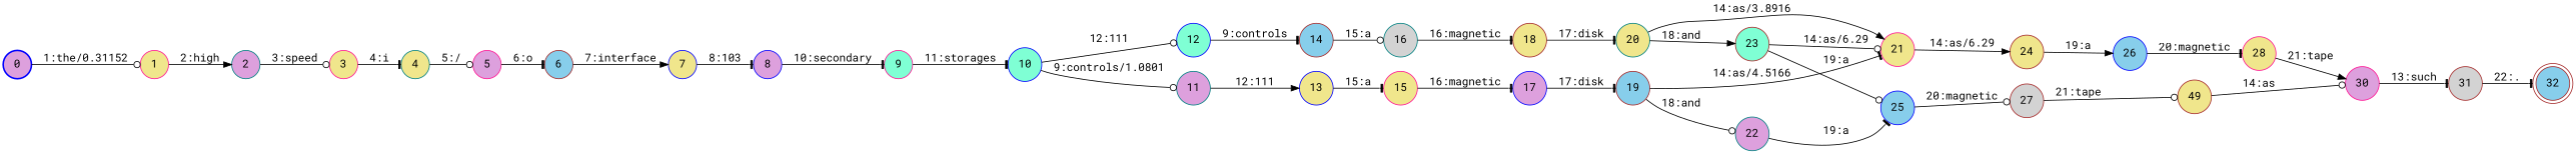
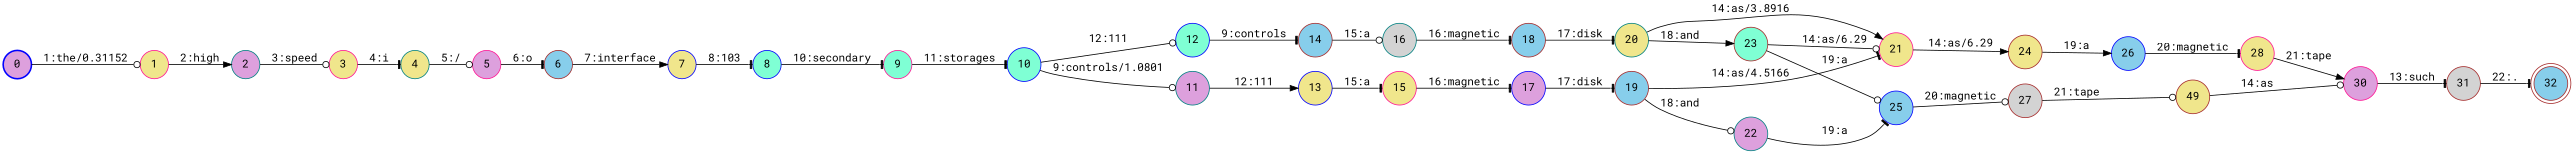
  digraph {
    fontname="Roboto Mono"
    nodesep=0.25
    rankdir=LR
    ranksep=0.4
    node [color=brown fillcolor=khaki fontname="Roboto Mono" fontsize=14 shape=circle style="solid,filled"]
    edge [arrowhead=tee fontname="Roboto Mono" fontsize=14]
    n1 [color=blue fillcolor=plum label=0 style="bold,filled"]
    n2 [color=deeppink label=1]
    n3 [color=teal fillcolor=plum label=2]
    n4 [color=deeppink label=3]
    n5 [color=teal label=4]
    n6 [color=deeppink fillcolor=plum label=5]
    n7 [fillcolor=skyblue label=6]
    n8 [color=blue label=7]
-   n9 [color=blue fillcolor=plum label=8]
+   n9 [color=blue fillcolor=aquamarine label=8]
    n10 [color=deeppink fillcolor=aquamarine label=9]
    n11 [color=blue fillcolor=aquamarine label=10]
    n12 [color=teal fillcolor=plum label=11]
    n13 [color=blue fillcolor=aquamarine label=12]
    n14 [color=blue label=13]
    n15 [fillcolor=skyblue label=14]
    n16 [color=deeppink label=15]
    n17 [color=teal fillcolor=lightgrey label=16]
    n18 [color=blue fillcolor=plum label=17]
-   n19 [label=18]
+   n19 [fillcolor=skyblue label=18]
    n20 [fillcolor=skyblue label=19]
    n21 [color=teal label=20]
    n22 [color=deeppink label=21]
    n23 [color=teal fillcolor=plum label=22]
    n24 [fillcolor=aquamarine label=23]
    n25 [label=24]
    n26 [color=blue fillcolor=skyblue label=25]
    n27 [color=blue fillcolor=skyblue label=26]
    n28 [fillcolor=lightgrey label=27]
    n29 [color=deeppink label=28]
    n30 [label=49]
    n31 [color=deeppink fillcolor=plum label=30]
    n32 [fillcolor=lightgrey label=31]
    n33 [fillcolor=skyblue label=32 shape=doublecircle]
    n1 -> n2 [arrowhead=odot label="1:the/0.31152"]
    n2 -> n3 [arrowhead=normal label="2:high"]
    n3 -> n4 [arrowhead=odot label="3:speed"]
    n4 -> n5 [label="4:i"]
    n5 -> n6 [arrowhead=odot label="5:/"]
    n6 -> n7 [label="6:o"]
    n7 -> n8 [arrowhead=normal label="7:interface"]
    n8 -> n9 [label="8:103"]
    n9 -> n10 [label="10:secondary"]
    n10 -> n11 [label="11:storages"]
    n11 -> n12 [arrowhead=odot label="9:controls/1.0801"]
    n11 -> n13 [arrowhead=odot label="12:111"]
    n12 -> n14 [arrowhead=normal label="12:111"]
    n13 -> n15 [label="9:controls"]
    n14 -> n16 [label="15:a"]
    n15 -> n17 [arrowhead=odot label="15:a"]
    n16 -> n18 [label="16:magnetic"]
    n17 -> n19 [label="16:magnetic"]
    n18 -> n20 [label="17:disk"]
    n19 -> n21 [label="17:disk"]
    n20 -> n22 [label="14:as/4.5166"]
    n20 -> n23 [arrowhead=odot label="18:and"]
    n21 -> n22 [arrowhead=normal label="14:as/3.8916"]
    n21 -> n24 [arrowhead=normal label="18:and"]
    n22 -> n25 [arrowhead=normal label="14:as/6.29"]
    n23 -> n26 [label="19:a"]
    n24 -> n22 [arrowhead=odot label="14:as/6.29"]
    n24 -> n26 [arrowhead=odot label="19:a"]
    n25 -> n27 [arrowhead=normal label="19:a"]
    n26 -> n28 [arrowhead=odot label="20:magnetic"]
    n27 -> n29 [label="20:magnetic"]
    n28 -> n30 [arrowhead=odot label="21:tape"]
    n29 -> n31 [arrowhead=normal label="21:tape"]
    n30 -> n31 [arrowhead=odot label="14:as"]
    n31 -> n32 [label="13:such"]
    n32 -> n33 [label="22:."]
  }
